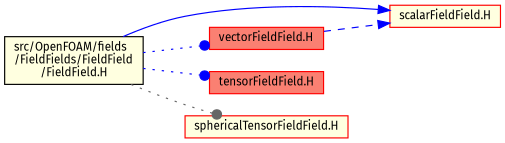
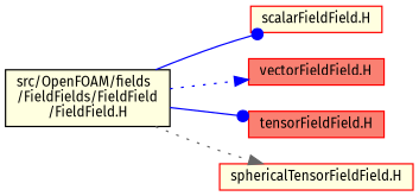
  digraph {
    fontname="Fira Sans"
    rankdir=LR
    node [color=red fillcolor=lightyellow fontname="Fira Sans" fontsize=10 shape=record style=filled]
    edge [arrowhead=normal color=blue fontname="Fira Sans" fontsize=10 labelfontname=Helvetica labelfontsize=10 style=solid]
    n1 [color=black fontcolor=black height=0.2 label="src/OpenFOAM/fields\l/FieldFields/FieldField\l/FieldField.H" width=0.4]
    n2 [height=0.2 label="scalarFieldField.H" width=0.4]
    n3 [fillcolor=salmon height=0.2 label="vectorFieldField.H" width=0.4]
    n4 [fillcolor=salmon height=0.2 label="tensorFieldField.H" width=0.4]
    n5 [height=0.2 label="sphericalTensorFieldField.H" width=0.4]
-   n1 -> n2
-   n1 -> n3 [arrowhead=dot style=dotted]
-   n1 -> n4 [arrowhead=dot style=dotted]
-   n1 -> n5 [arrowhead=dot color=gray40 style=dotted]
-   n3 -> n2 [style=dashed]
+   n1 -> n2 [arrowhead=dot]
+   n1 -> n3 [style=dotted]
+   n1 -> n4 [arrowhead=dot]
+   n1 -> n5 [color=gray40 style=dotted]
  }
